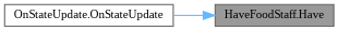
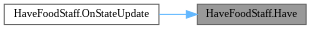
  digraph {
    rankdir=RL
    fontname="Liberation Serif"
    node [fontname="Liberation Serif" fontsize=10 shape=box style=filled]
    n1 [color=gray40 fillcolor=grey60 fontcolor=black height=0.2 label="HaveFoodStaff.Have" width=0.4]
-   n2 [color=grey40 fillcolor=white height=0.2 label="OnStateUpdate.OnStateUpdate" width=0.4]
+   n2 [color=grey40 fillcolor=white height=0.2 label="HaveFoodStaff.OnStateUpdate" width=0.4]
    n1 -> n2 [color=steelblue1 dir=back fontname="Liberation Serif" fontsize=10 labelfontname=Helvetica labelfontsize=10 style=solid]
  }
